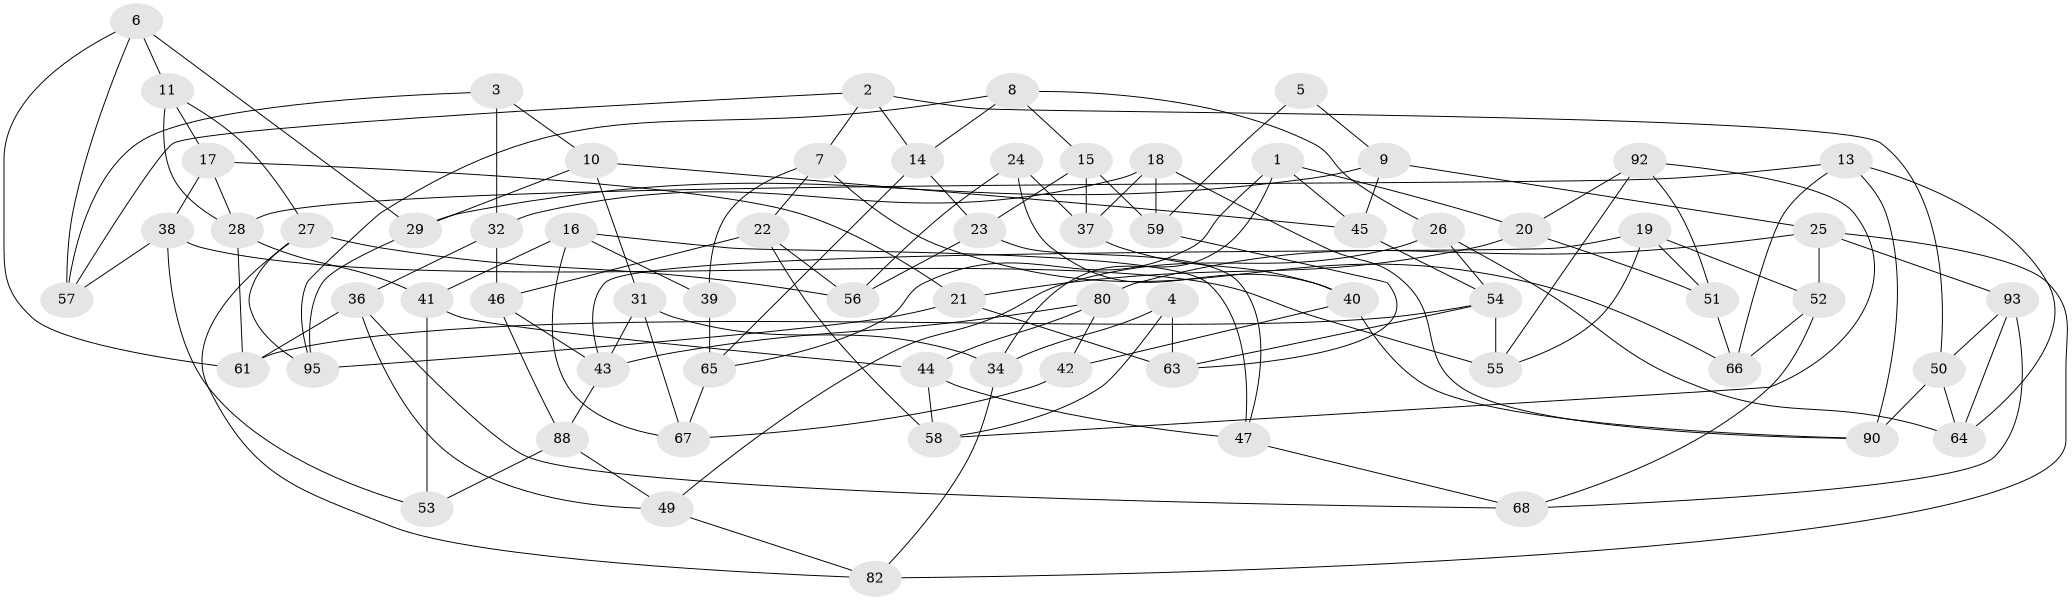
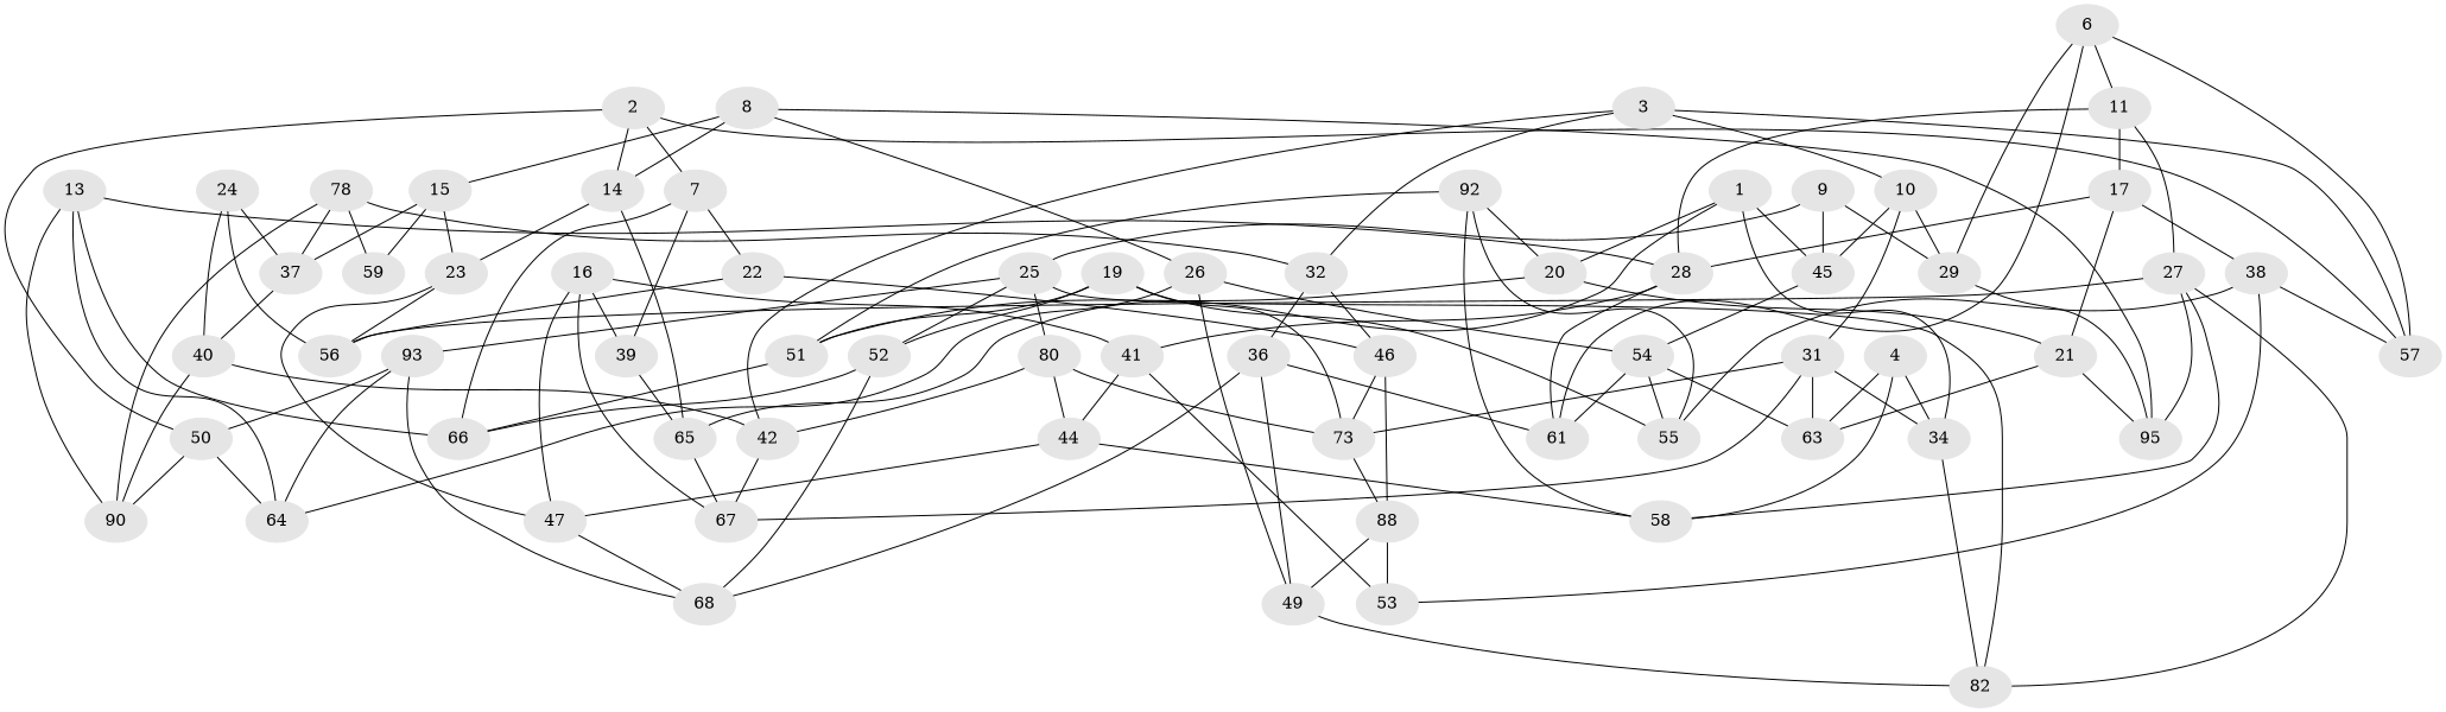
  graph {
    node [color=gray90 style=filled]
    1
    20
    34
    45
    65
    51
    21
    n8 [label=82]
    54
    67
    2
    7
    14
    50
    57
    22
    39
    66
    23
    n20 [label=90]
    64
    3
    10
    32
    42
    29
    31
    46
    36
    4
    58
    63
-   5
    9
    59
    25
    24
    37
    56
    40
    52
    68
    6
    61
    11
    17
    27
    28
    n49 [label=95]
    8
    15
    26
    49
    n54 [label=80]
    n55 [label=93]
-   43
+   43 [label=73]
    38
    n58 [label=92]
    55
    13
    41
    47
    16
    44
    53
-   18
+   18 [label=78]
    19
    n68 [label=88]
    1 -- 20
    1 -- 34
    1 -- 45
    1 -- 65
    20 -- 51
    20 -- 21
    34 -- n8
    45 -- 54
    65 -- 67
    51 -- 66
    21 -- 63
    21 -- n49
    54 -- 63
    54 -- 61
    54 -- 55
    2 -- 7
    2 -- 14
    2 -- 50
    2 -- 57
    7 -- 22
    7 -- 39
    7 -- 66
    14 -- 65
    14 -- 23
    50 -- n20
    50 -- 64
    22 -- 46
-   22 -- 58
+   27 -- 58
    22 -- 56
    39 -- 65
    23 -- 56
    23 -- 47
    3 -- 57
    3 -- 10
    3 -- 32
+   3 -- 42
    10 -- 45
    10 -- 29
    10 -- 31
    32 -- 46
    32 -- 36
    42 -- 67
    29 -- n49
    31 -- 34
    31 -- 67
    31 -- 43
    46 -- 43
    46 -- n68
    36 -- 68
    36 -- 61
    36 -- 49
    4 -- 34
    4 -- 58
    4 -- 63
-   5 -- 9
-   5 -- 59
    9 -- 45
    9 -- 29
    9 -- 25
-   59 -- 63
+   31 -- 63
    25 -- n8
    25 -- 52
    25 -- n54
    25 -- n55
    24 -- 37
    24 -- 56
    24 -- 40
    37 -- 40
    40 -- n20
    40 -- 42
    52 -- 66
    52 -- 68
    6 -- 57
    6 -- 29
    6 -- 61
    6 -- 11
    11 -- 17
    11 -- 27
    11 -- 28
    17 -- 21
    17 -- 28
    17 -- 38
    27 -- n8
    27 -- 56
    27 -- n49
    28 -- 61
    28 -- 41
    8 -- 14
    8 -- n49
    8 -- 15
    8 -- 26
    15 -- 23
    15 -- 59
    15 -- 37
    26 -- 54
    26 -- 64
    26 -- 49
    49 -- n8
    n54 -- 42
    n54 -- 43
    n54 -- 44
    n55 -- 50
    n55 -- 64
    n55 -- 68
    43 -- n68
    38 -- 57
    38 -- 55
    38 -- 53
    n58 -- 20
    n58 -- 51
    n58 -- 58
    n58 -- 55
    13 -- 66
    13 -- n20
    13 -- 64
    13 -- 28
    41 -- 44
    41 -- 53
    47 -- 68
    16 -- 67
    16 -- 39
    16 -- 41
    16 -- 47
    44 -- 58
    44 -- 47
    18 -- n20
    18 -- 32
    18 -- 59
    18 -- 37
    19 -- 51
    19 -- 52
    19 -- 43
    19 -- 55
    n68 -- 49
    n68 -- 53
  }
